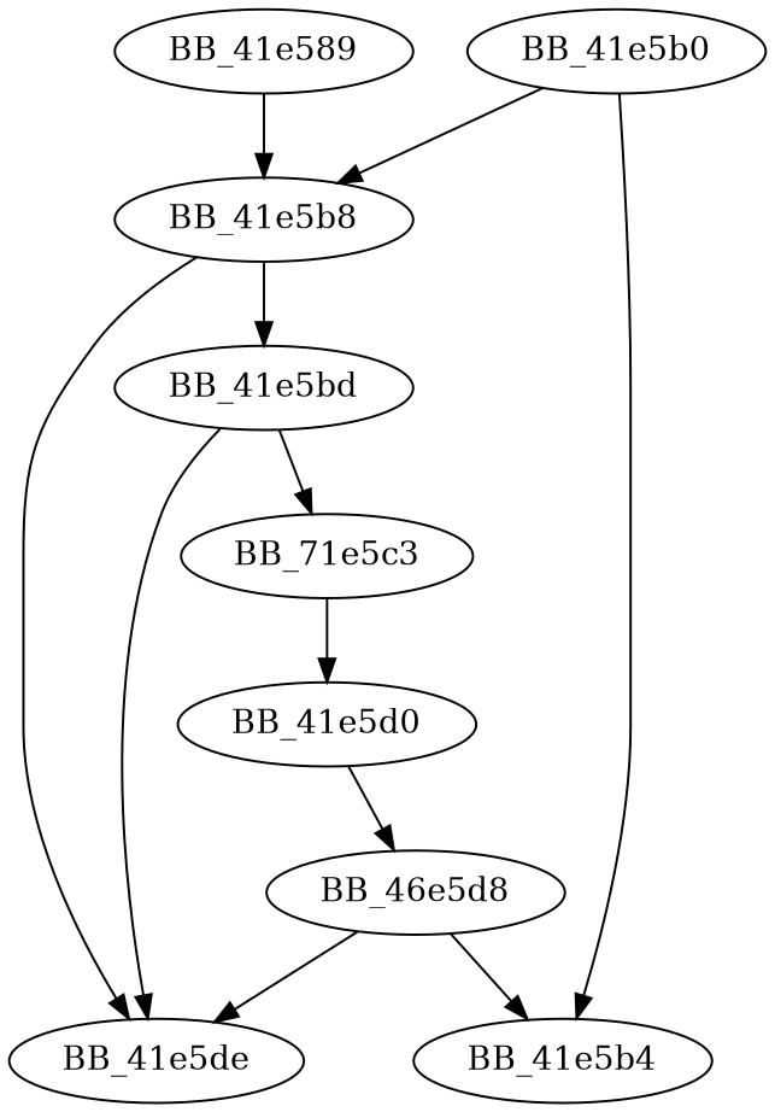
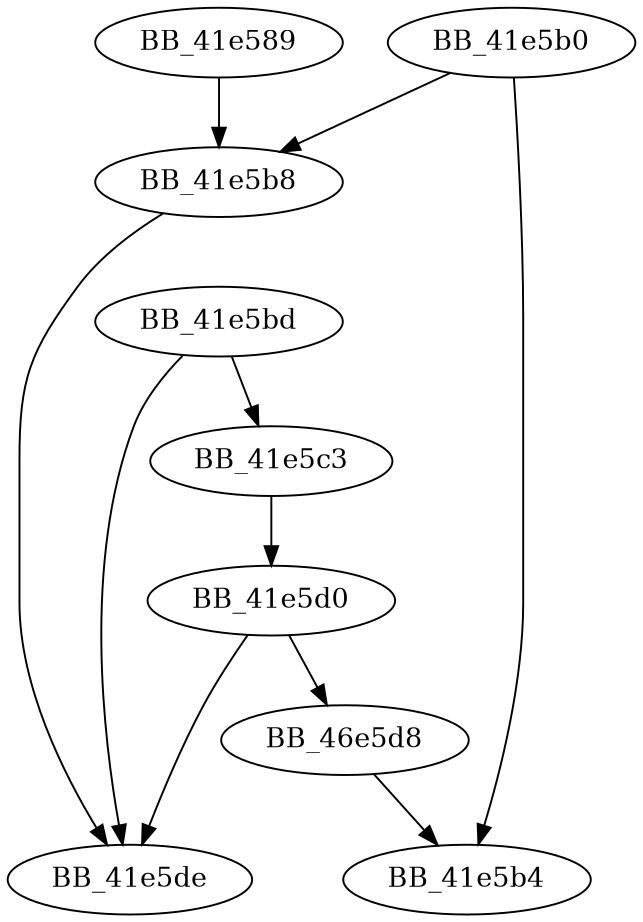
  digraph {
    BB_41e589
    BB_41e5b8
    BB_41e5b0
    BB_41e5b4
    BB_41e5bd
    BB_41e5de
-   BB_41e5c3 [label=BB_71e5c3]
+   BB_41e5c3
    BB_41e5d0
    n9 [label=BB_46e5d8]
    BB_41e589 -> BB_41e5b8
-   BB_41e5b8 -> BB_41e5bd
    BB_41e5b8 -> BB_41e5de
    BB_41e5b0 -> BB_41e5b8
    BB_41e5b0 -> BB_41e5b4
    BB_41e5bd -> BB_41e5de
    BB_41e5bd -> BB_41e5c3
    BB_41e5c3 -> BB_41e5d0
    BB_41e5d0 -> n9
    n9 -> BB_41e5b4
-   n9 -> BB_41e5de
+   BB_41e5d0 -> BB_41e5de
  }
